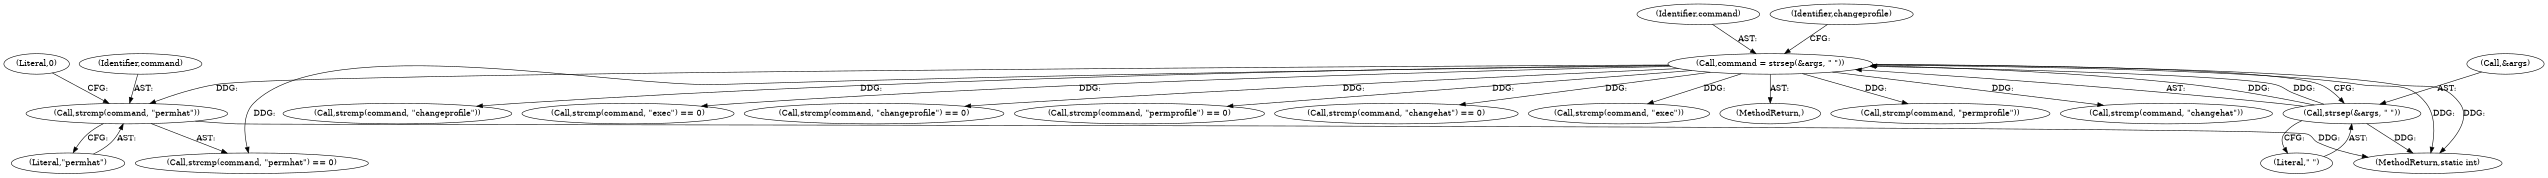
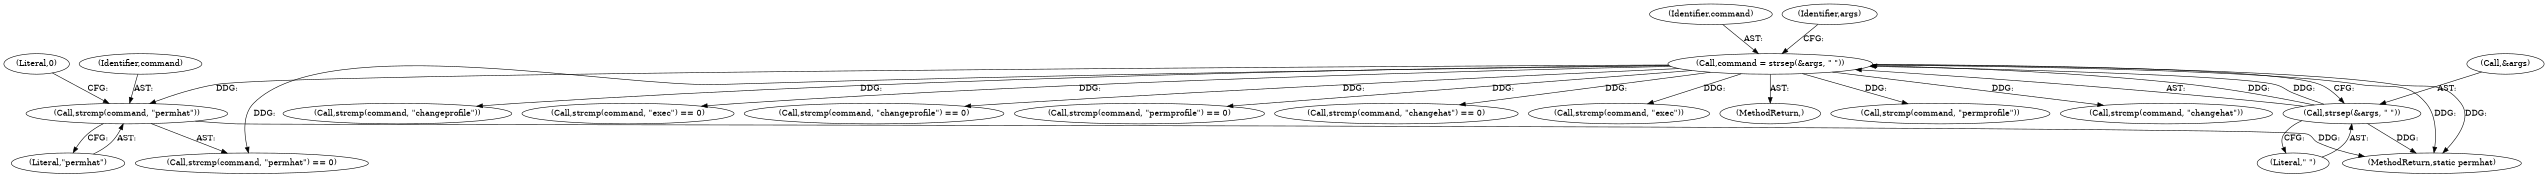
  digraph {
    n1 [label="(Call,strcmp(command, \"permhat\"))"]
    n2 [label="(Literal,\"permhat\")"]
-   n3 [label="(MethodReturn,static int)"]
+   n3 [label="(MethodReturn,static permhat)"]
    n4 [label="(Call,strcmp(command, \"permhat\") == 0)"]
    n5 [label="(Call,command = strsep(&args, \" \"))"]
    n6 [label="(Call,strsep(&args, \" \"))"]
    n7 [label="(Call,strcmp(command, \"changeprofile\"))"]
    n8 [label="(Call,strcmp(command, \"exec\") == 0)"]
    n9 [label="(Call,strcmp(command, \"changeprofile\") == 0)"]
    n10 [label="(Call,strcmp(command, \"permprofile\") == 0)"]
    n11 [label="(Call,strcmp(command, \"changehat\") == 0)"]
    n12 [label="(Call,strcmp(command, \"exec\"))"]
    n13 [label="(MethodReturn,)"]
    n14 [label="(Call,strcmp(command, \"permprofile\"))"]
    n15 [label="(Call,strcmp(command, \"changehat\"))"]
    n16 [label="(Literal,\" \")"]
    n17 [label="(Literal,0)"]
    n18 [label="(Identifier,command)"]
    n19 [label="(Identifier,command)"]
-   n20 [label="(Identifier,changeprofile)"]
+   n20 [label="(Identifier,args)"]
    n21 [label="(Call,&args)"]
    n1 -> n2 [label="CFG: "]
    n1 -> n3 [label="DDG: "]
    n1 -> n4 [label="AST: "]
    n2 -> n1 [label="AST: "]
    n5 -> n1 [label="DDG: "]
    n5 -> n3 [label="DDG: "]
    n5 -> n3 [label="DDG: "]
    n5 -> n4 [label="DDG: "]
    n5 -> n6 [label="CFG: "]
    n5 -> n7 [label="DDG: "]
    n5 -> n8 [label="DDG: "]
    n5 -> n9 [label="DDG: "]
    n5 -> n10 [label="DDG: "]
    n5 -> n11 [label="DDG: "]
    n5 -> n12 [label="DDG: "]
    n5 -> n13 [label="AST: "]
    n5 -> n14 [label="DDG: "]
    n5 -> n15 [label="DDG: "]
    n6 -> n3 [label="DDG: "]
    n6 -> n5 [label="AST: "]
    n6 -> n5 [label="DDG: "]
    n6 -> n5 [label="DDG: "]
    n6 -> n16 [label="CFG: "]
    n16 -> n6 [label="AST: "]
    n17 -> n1 [label="CFG: "]
    n18 -> n1 [label="AST: "]
    n19 -> n5 [label="AST: "]
    n20 -> n5 [label="CFG: "]
    n21 -> n6 [label="AST: "]
  }
